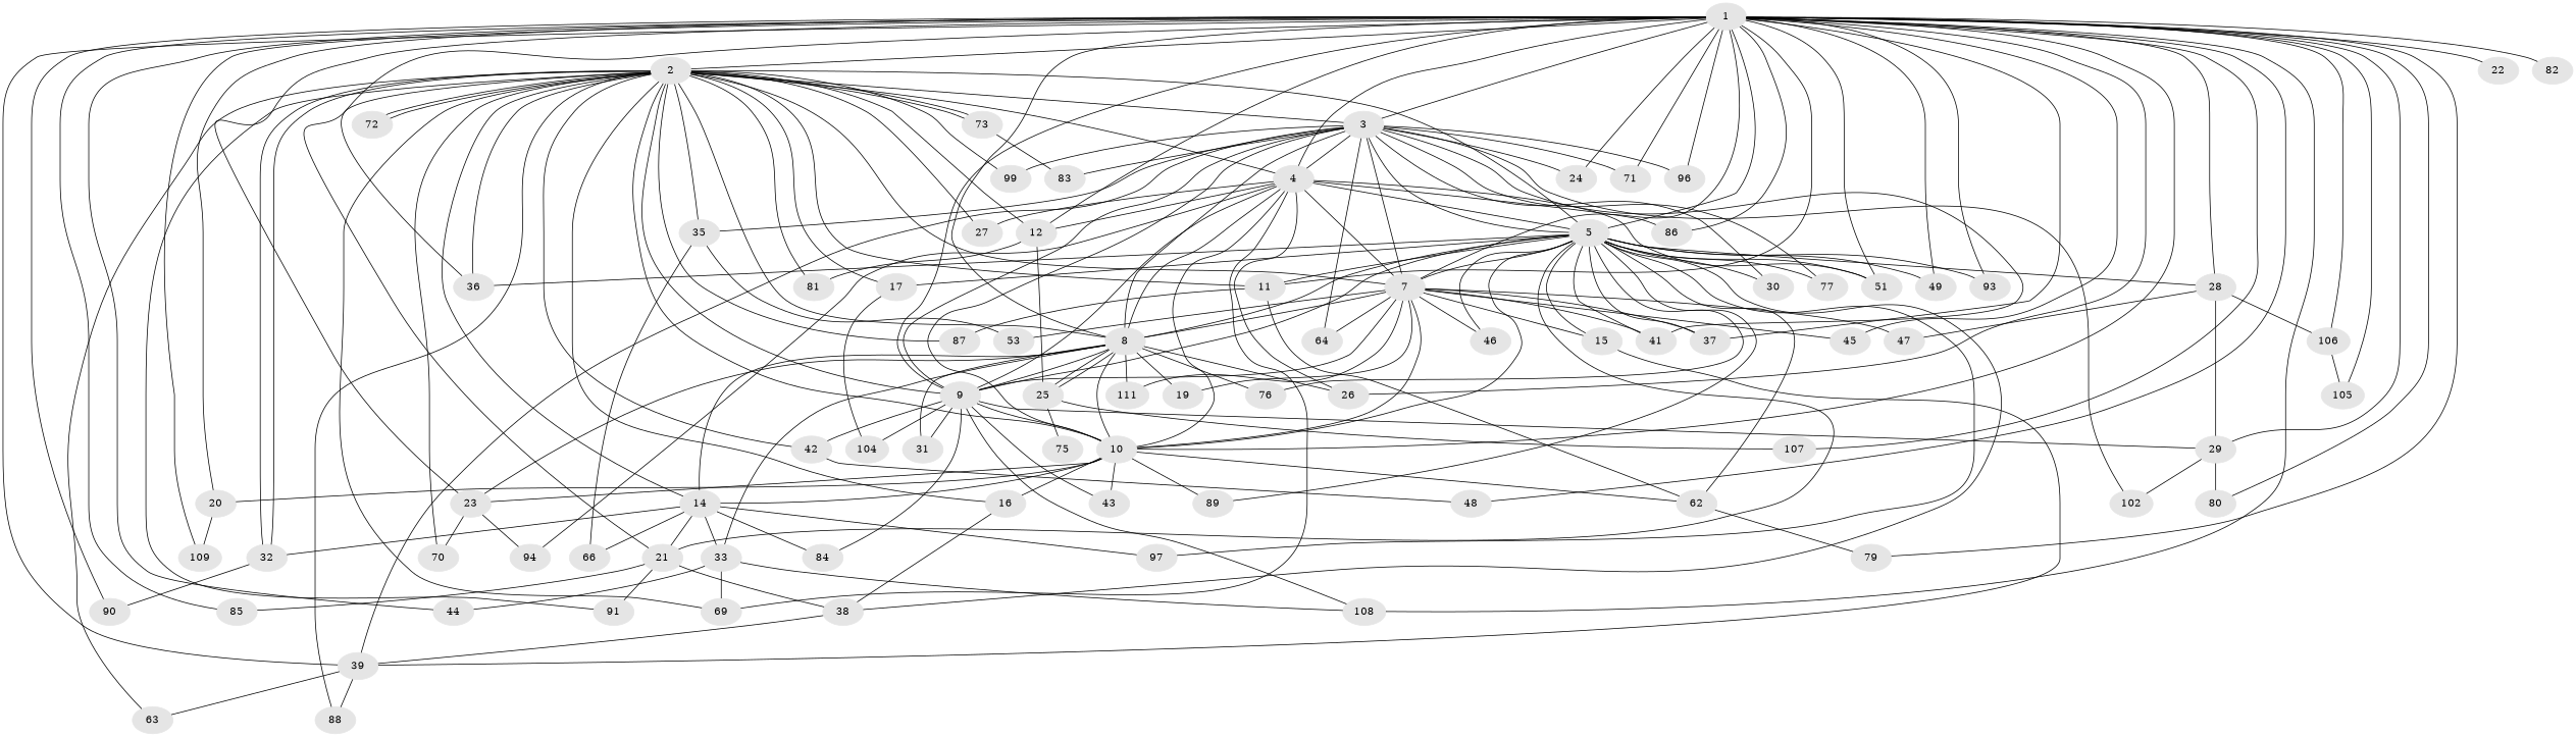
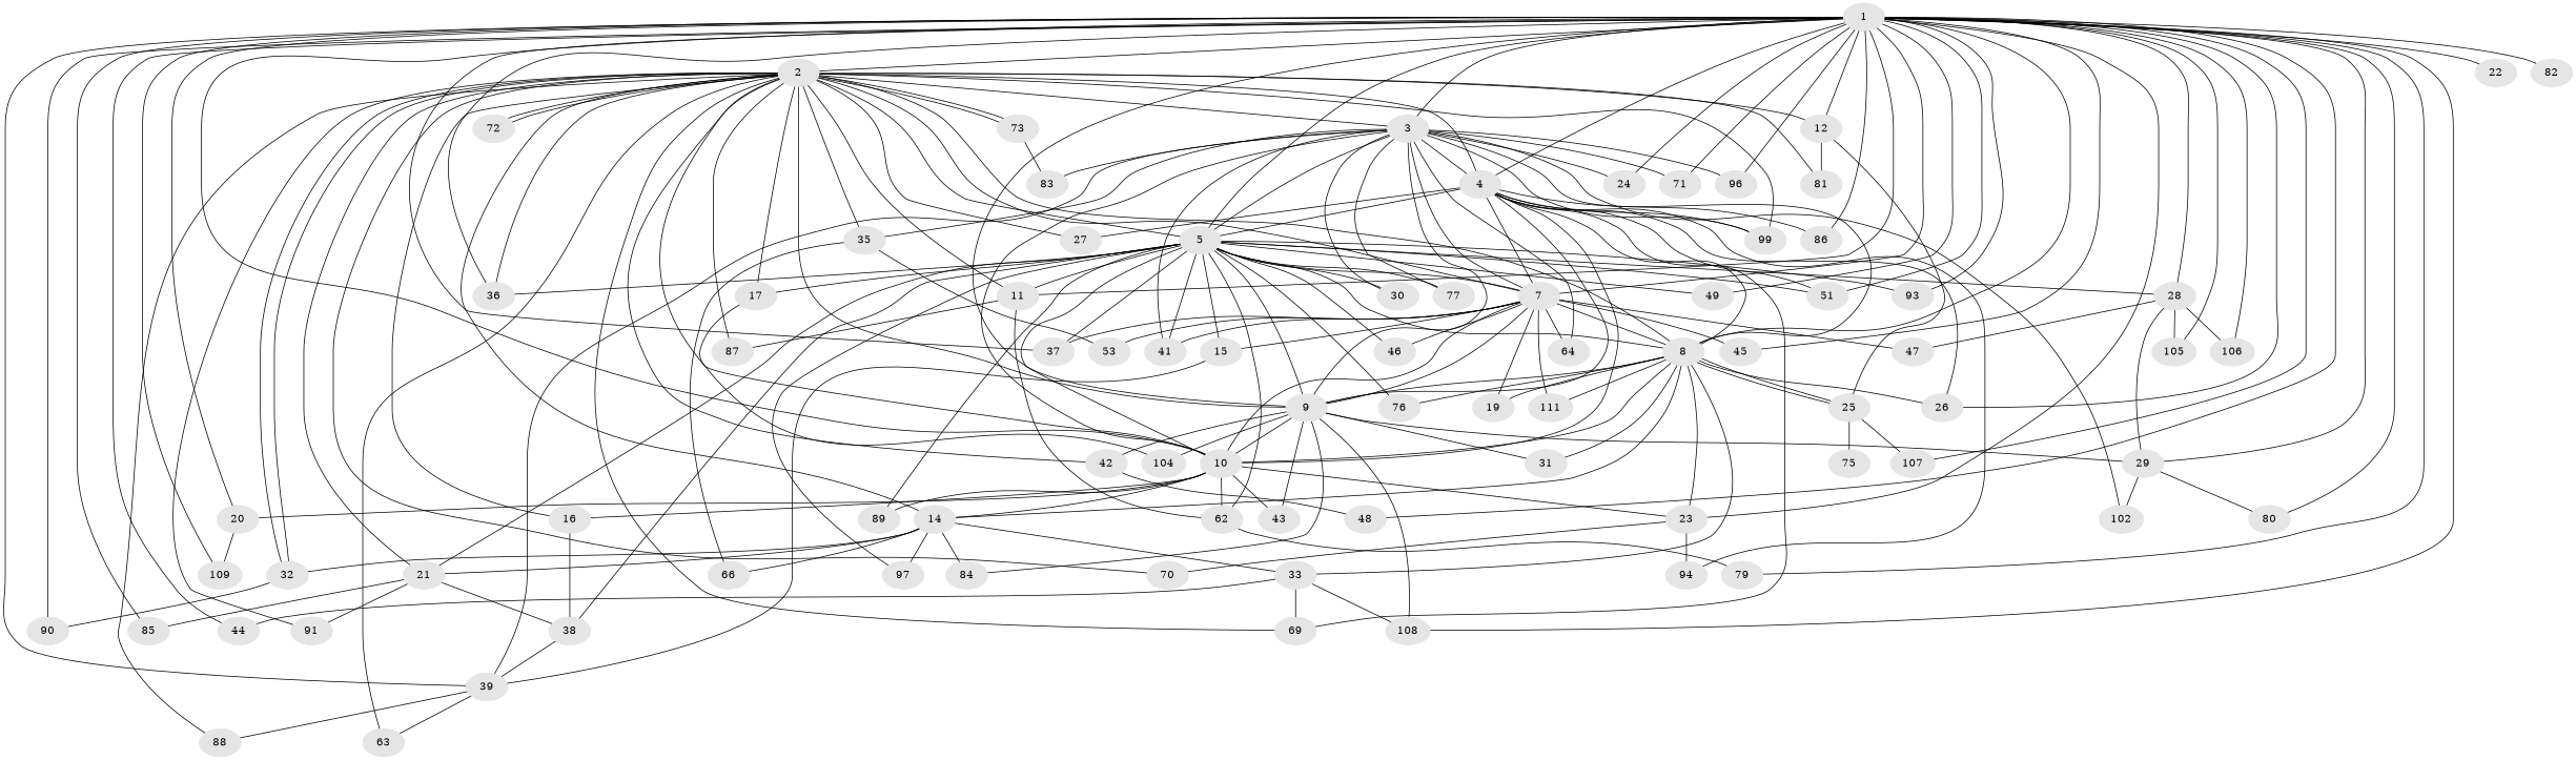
  graph {
    node [color=gray90 style=filled]
    1 [super="+6"]
    2 [super="+95"]
    3 [super="+40"]
    4 [super="+100"]
    5 [super="+68"]
    7 [super="+74"]
    8 [super="+12"]
    9 [super="+34"]
    10 [super="+18"]
    11 [super="+101"]
    n11 [label=12 super="+50"]
    20 [super="+59"]
    22
    23 [super="+57"]
    24
    26 [super="+60"]
    28 [super="+65"]
    29 [super="+92"]
    36 [super="+112"]
    37 [super="+52"]
    39 [super="+55"]
    44
    45
    48
    49
    51 [super="+61"]
    71
    79
    80
    82
    85
    86
    90
    93
    96
    105
    106
    107
    108 [super="+113"]
    109
    14 [super="+58"]
    16
    17
    21 [super="+67"]
    27
    32 [super="+98"]
    35
    42
    63
    69 [super="+110"]
    70
    72
    73
    81
    87
    88
    91
    99
    30
    41 [super="+54"]
    64
    77
    83
    102
    94
    15
    38 [super="+56"]
    46
    62 [super="+103"]
    76
    89
    97
    19
    47
    53
    111
    25 [super="+78"]
    31
    33
    43
    84
    104
    66
    75
    1 -- 2 [weight=2]
    1 -- 3 [weight=2]
    1 -- 4 [weight=3]
    1 -- 5 [weight=2]
    1 -- 7 [weight=3]
    1 -- 8 [weight=2]
    1 -- 9 [weight=2]
    1 -- 10 [weight=2]
    1 -- 11
    1 -- n11
    1 -- 20 [weight=2]
    1 -- 22 [weight=2]
    1 -- 23
    1 -- 24
    1 -- 26
    1 -- 28 [weight=2]
    1 -- 29
    1 -- 36
    1 -- 37
    1 -- 39
    1 -- 44
    1 -- 45
    1 -- 48
    1 -- 49
    1 -- 51
    1 -- 71
    1 -- 79
    1 -- 80
    1 -- 82 [weight=2]
    1 -- 85
    1 -- 86
    1 -- 90
    1 -- 93
    1 -- 96
    1 -- 105
    1 -- 106
    1 -- 107
    1 -- 108
    1 -- 109
    2 -- 3
    2 -- 4
    2 -- 5 [weight=2]
    2 -- 7
    2 -- 8
    2 -- 9 [weight=2]
    2 -- 10
    2 -- 11
    2 -- n11
    2 -- 36
    2 -- 14
    2 -- 16
    2 -- 17
    2 -- 21
    2 -- 27
    2 -- 32
    2 -- 32
    2 -- 35
    2 -- 42
    2 -- 63
    2 -- 69
    2 -- 70
    2 -- 72
    2 -- 72
    2 -- 73
    2 -- 73
    2 -- 81
    2 -- 87
    2 -- 88
    2 -- 91
    2 -- 99
    3 -- 4
    3 -- 5
    3 -- 7
    3 -- 8
    3 -- 9
    3 -- 10
    3 -- 24
    3 -- 39
    3 -- 71
    3 -- 96
    3 -- 35
    3 -- 99
    3 -- 30
    3 -- 41
    3 -- 64
    3 -- 77
    3 -- 83
    3 -- 102
    4 -- 5
    4 -- 7
    4 -- 8
    4 -- 9
    4 -- 10
-   4 -- n11
+   4 -- 99
    4 -- 26
    4 -- 51
    4 -- 86
    4 -- 27
    4 -- 69
    4 -- 94
    5 -- 7
    5 -- 8
    5 -- 9 [weight=2]
    5 -- 10
    5 -- 11
    5 -- 28
    5 -- 36
    5 -- 37
    5 -- 49
    5 -- 51
    5 -- 93
    5 -- 17
    5 -- 21
    5 -- 30
    5 -- 41
    5 -- 77
    5 -- 15
    5 -- 38
    5 -- 46
    5 -- 62
    5 -- 76
    5 -- 89
    5 -- 97
    7 -- 8
    7 -- 9
    7 -- 10
    7 -- 37
    7 -- 45
    7 -- 41
    7 -- 64
    7 -- 15
    7 -- 46
    7 -- 19
    7 -- 47
    7 -- 53
    7 -- 111
    8 -- 9
    8 -- 10 [weight=3]
    8 -- 23
    8 -- 26
    8 -- 14
    8 -- 76
    8 -- 19
    8 -- 111
    8 -- 25
    8 -- 25
    8 -- 31
    8 -- 33
    9 -- 10
    9 -- 29
    9 -- 108
    9 -- 42
    9 -- 31
    9 -- 43
    9 -- 84
    9 -- 104
    10 -- 20
    10 -- 23
    10 -- 14
    10 -- 16
    10 -- 62
    10 -- 89
    10 -- 43
    11 -- 87
    11 -- 62
    n11 -- 81
    n11 -- 25
    20 -- 109
    23 -- 70
    23 -- 94
    28 -- 29
-   106 -- 105
+   28 -- 105
    28 -- 106
    28 -- 47
    29 -- 80
    29 -- 102
    39 -- 63
    39 -- 88
    14 -- 21
    14 -- 32
    14 -- 97
    14 -- 33
    14 -- 84
    14 -- 66
    16 -- 38
    17 -- 104
    21 -- 85
    21 -- 91
    21 -- 38
    32 -- 90
    35 -- 53
    35 -- 66
    42 -- 48
    73 -- 83
    15 -- 39
    38 -- 39
    62 -- 79
    25 -- 107
    25 -- 75
    33 -- 44
    33 -- 108
    33 -- 69
  }
